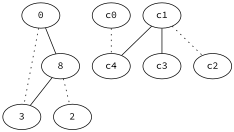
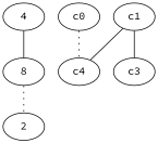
  graph {
    fontname="Source Code Pro"
    node [fontname="Source Code Pro"]
    edge [fontname="Source Code Pro"]
-   n1 [label=0]
+   n1 [label=4]
    n2 [label=8]
-   n3 [label=3]
    n4 [label=2]
    c0
    c4
    c1
    c3
-   c2
    n1 -- n2
-   n1 -- n3 [style=dotted]
-   n2 -- n3
    n2 -- n4 [style=dotted]
    c0 -- c4 [style=dotted]
    c1 -- c4
    c1 -- c3
-   c1 -- c2 [style=dotted]
  }
